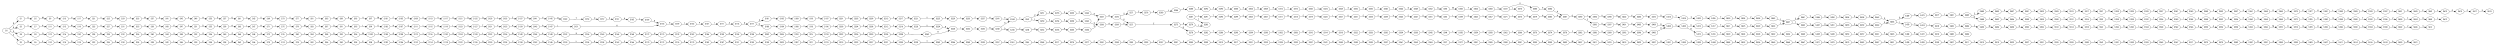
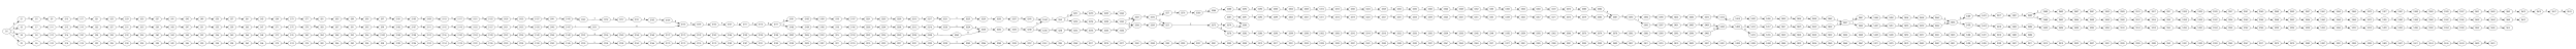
  strict digraph {
    fontname="Roboto Condensed"
    rankdir=LR
    node [fontname="Roboto Condensed"]
    edge [fontname="Roboto Condensed"]
    S0
    S1
    S2
    S3
    S4
    S5
    S6
    S7
    S8
    S9
    S10
    S11
    S12
    S13
    S14
    S15
    S16
    S17
    S18
    S19
    S20
    S21
    S22
    S23
    S24
    S25
    S26
    S27
    S28
    S29
    S30
    S31
    S32
    S33
    S34
    S35
    S36
    S37
    S38
    S39
    S40
    S41
    S42
    S43
    S44
    S45
    S46
    S47
    S48
    S49
    S50
    S51
    S52
    S53
    S54
    S55
    S56
    S57
    S58
    S59
    S60
    S61
    S62
    S63
    S64
    S65
    S66
    S67
    S68
    S69
    S70
    S71
    S72
    S73
    S74
    S75
    S76
    S77
    S78
    S79
    S80
    S81
    S82
    S83
    S84
    S85
    S86
    S87
    S88
    S89
    S90
    S91
    S92
    S93
    S94
    S95
    S96
    S97
    S98
    S99
    S100
    S101
    S102
    S103
    S104
    S105
    S106
    S107
    S108
    S109
    S110
    S111
    S112
    S113
    S114
    S115
    S116
    S117
    S118
    S119
    S120
    S121
    S122
    S123
    S124
    S125
    S126
    S127
    S128
    S129
    S130
    S131
    S132
    S133
    S134
    S135
    S136
    S137
    S138
    S139
    S140
    S141
    S142
    S143
    S144
    S145
    S146
    S147
    S148
    S149
    S150
    S151
    S152
    S153
    S154
    S155
    S156
    S157
    S158
    S159
    S160
    S161
    S162
    S163
    S164
    S165
    S166
    S167
    S168
    S169
    S170
    S171
    S172
    S173
    S174
    S175
    S176
    S177
    S178
    S179
    S180
    S181
    S182
    S183
    S184
    S185
    S186
    S187
    S188
    S189
    S190
    S191
    S192
    S193
    S194
    S195
    S196
    S197
    S198
    S199
    S200
    S201
    S202
    S203
    S204
    S205
    S206
    S207
    S208
    S209
    S210
    S211
    S212
    S213
    S214
    S215
    S216
    S217
    S218
    S219
    S220
    S221
    S222
    S223
    S224
    S225
    S226
    S227
    S228
    S229
    S230
    S231
    S232
    S233
    S234
    S235
    S236
    S237
    S238
    S239
    S240
    S241
    S242
    S243
    S244
    S245
    S246
    S247
    S248
    S249
    S250
    S251
    S252
    S253
    S254
    S255
    S256
    S257
    S258
    S259
    S260
    S261
    S262
    S263
    S264
    S265
    S266
    S267
    S268
    S269
    S270
    S271
    S272
    S273
    S274
    S275
    S276
    S277
    S278
    S279
    S280
    S281
    S282
    S283
    S284
    S285
    S286
    S288
    S289
    S290
    S287
    S291
    S292
    S293
    S294
    S295
    S296
    S297
    S298
    S299
    S300
    S301
    S302
    S303
    S304
    S305
    S306
    S307
    S308
    S309
    S310
    S311
    S312
    S313
    S314
    S315
    S316
    S317
    S318
    S319
    S320
    S321
    S322
    S323
    S324
    S325
    S326
    S327
    S328
    S329
    S330
    S331
    S332
    S333
    S334
    S335
    S336
    S337
    S338
    S339
    S340
    S341
    S342
    S343
    S344
    S345
    S346
    S347
    S348
    S349
    S350
    S351
    S352
    S353
    S354
    S355
    S356
    S357
    S358
    S359
    S360
    S361
    S362
    S363
    S364
    S365
    S366
    S367
    S368
    S369
    S370
    S371
    S372
    S373
    S374
    S375
    S376
    S377
    S378
    S379
    S380
    S381
    S382
    S383
    S384
    S385
    S386
    S387
    S388
    S389
    S390
    S391
    S392
    S393
    S394
    S395
    S396
    S397
    S398
    S399
    S400
    S401
    S402
    S403
    S404
    S405
    S406
    S407
    S408
    S409
    S410
    S411
    S412
    S413
    S414
    S415
    S416
    S417
    S418
    S419
    S420
    S421
    S422
    S423
    S424
    S425
    S426
    S427
    S428
    S429
    S430
    S431
    S432
    S433
    S434
    S435
    S436
    S437
    S438
    S439
    S440
    S441
    S442
    S443
    S444
    S445
    S446
    S447
    S448
    S449
    S450
    S451
    S452
    S453
    S454
    S455
    S456
    S457
    S458
    S459
    S460
    S461
    S462
    S463
    S464
    S465
    S466
    S467
    S468
    S469
    S470
    S471
    S472
    S473
    S474
    S475
    S476
    S477
    S478
    S479
    S480
    S481
    S482
    S483
    S484
    S485
    S486
    S487
    S488
    S489
    S490
    S491
    S492
    S493
    S494
    S495
    S496
    S497
    S498
    S499
    S500
    S501
    S502
    S503
    S504
    S505
    S506
    S507
    S508
    S509
    S510
    S511
    S512
    S513
    S514
    S515
    S516
    S517
    S518
    S519
    S520
    S521
    S522
    S523
    S524
    S525
    S526
    S527
    S528
    S529
    S530
    S531
    S532
    S533
    S534
    S535
    S536
    S537
    S538
    S539
    S540
    S541
    S542
    S543
    S544
    S545
    S546
    S547
    S548
    S549
    S550
    S551
    S552
    S553
    S554
    S555
    S556
    S557
    S558
    S559
    S560
    S561
    S562
    S563
    S564
    S565
    S566
    S567
    S568
    S569
    S570
    S571
    S572
    S573
    S574
    S575
    S576
    S577
    S578
    S579
    S580
    S581
    S582
    S583
    S584
    S585
    S586
    S587
    S588
    S589
    S590
    S591
    S592
    S593
    S594
    S595
    S596
    S597
    S598
    S599
    S600
    S601
    S602
    S603
    S604
    S605
    S606
    S607
    S608
    S609
    S610
    S611
    S612
    S613
    S614
    S615
    S616
    S617
    S618
    S619
    S620
    S621
    S0 -> S1 [label=D]
    S0 -> S2 [label=S]
    S0 -> S3 [label=A]
    S0 -> S4 [label=G]
    S1 -> S5 [label=G]
    S2 -> S6 [label=N]
    S3 -> S7 [label=Y]
    S4 -> S8 [label=I]
    S5 -> S9 [label=M]
    S6 -> S10 [label=E]
    S7 -> S11 [label=H]
    S8 -> S12 [label=Q]
    S9 -> S13 [label=K]
    S10 -> S14 [label=L]
    S11 -> S15 [label=Y]
    S12 -> S16 [label=L]
    S13 -> S17 [label=V]
    S14 -> S18 [label=D]
    S15 -> S19 [label=W]
    S16 -> S20 [label=A]
    S17 -> S21 [label=A]
    S18 -> S22 [label=L]
    S19 -> S23 [label=N]
    S20 -> S24 [label=Y]
    S21 -> S25 [label=Y]
    S22 -> S26 [label=H]
    S23 -> S27 [label=V]
    S24 -> S28 [label=N]
    S25 -> S29 [label=H]
    S26 -> S30 [label=G]
    S27 -> S31 [label=V]
    S28 -> S32 [label=Y]
    S29 -> S33 [label=Y]
    S30 -> S34 [label=C]
    S31 -> S35 [label=H]
    S32 -> S36 [label=W]
    S33 -> S37 [label=W]
    S34 -> S38 [label=L]
    S35 -> S39 [label=G]
    S36 -> S40 [label=G]
    S37 -> S41 [label=S]
    S38 -> S42 [label=Q]
    S39 -> S43 [label=H]
    S40 -> S44 [label=V]
    S41 -> S45 [label=I]
    S42 -> S46 [label=L]
    S43 -> S47 [label=P]
    S44 -> S48 [label=V]
    S45 -> S49 [label=V]
    S46 -> S50 [label=Y]
    S47 -> S51 [label=S]
    S48 -> S52 [label=H]
    S49 -> S53 [label=H]
    S50 -> S54 [label=P]
    S51 -> S55 [label=D]
    S52 -> S56 [label=G]
    S53 -> S57 [label=G]
    S54 -> S58 [label=L]
    S55 -> S59 [label=S]
    S56 -> S60 [label=T]
    S57 -> S61 [label=Q]
    S58 -> S62 [label=W]
    S59 -> S63 [label=A]
    S60 -> S64 [label=P]
    S61 -> S65 [label=S]
    S62 -> S66 [label=R]
    S63 -> S67 [label=L]
    S64 -> S68 [label=S]
    S65 -> S69 [label=S]
    S66 -> S70 [label=I]
    S67 -> S71 [label=H]
    S68 -> S72 [label=E]
    S69 -> S73 [label=E]
    S70 -> S74 [label=A]
    S71 -> S75 [label=L]
    S72 -> S76 [label=S]
    S73 -> S77 [label=S]
    S74 -> S78 [label=G]
    S75 -> S79 [label=T]
    S76 -> S80 [label=S]
    S77 -> S81 [label=A]
    S78 -> S82 [label=G]
    S79 -> S83 [label=M]
    S80 -> S84 [label=L]
    S81 -> S85 [label=L]
    S82 -> S86 [label=V]
    S83 -> S87 [label=Y]
    S84 -> S88 [label=H]
    S85 -> S89 [label=H]
    S86 -> S90 [label=N]
    S87 -> S91 [label=Q]
    S88 -> S92 [label=Q]
    S89 -> S93 [label=R]
    S90 -> S94 [label=G]
    S91 -> S95 [label=S]
    S92 -> S96 [label=T]
    S93 -> S97 [label=V]
    S94 -> S98 [label=E]
    S95 -> S99 [label=L]
    S96 -> S100 [label=M]
    S97 -> S101 [label=M]
    S98 -> S102 [label=R]
    S99 -> S103 [label=G]
    S100 -> S104 [label=Y]
    S101 -> S105 [label=F]
    S102 -> S106 [label=V]
    S103 -> S107 [label=H]
    S104 -> S108 [label=Q]
    S105 -> S109 [label=D]
    S106 -> S110 [label=Q]
    S107 -> S111 [label=Q]
    S108 -> S112 [label=T]
    S109 -> S113 [label=S]
    S110 -> S114 [label=I]
    S111 -> S115 [label=L]
    S112 -> S116 [label=L]
    S113 -> S117 [label=V]
    S114 -> S118 [label=H]
    S115 -> S119 [label=A]
    S116 -> S120 [label=G]
    S117 -> S121 [label=G]
    S118 -> S122 [label=V]
    S119 -> S123 [label=L]
    S120 -> S124 [label=Q]
    S121 -> S125 [label=Q]
    S122 -> S126 [label=Y]
    S123 -> S127 [label=V]
    S124 -> S128 [label=Q]
    S125 -> S129 [label=Q]
    S126 -> S130 [label=Q]
    S127 -> S131 [label=T]
    S128 -> S132 [label=L]
    S129 -> S133 [label=L]
    S130 -> S134 [label=E]
    S131 -> S135 [label=Y]
    S132 -> S136 [label=G]
    S133 -> S137 [label=E]
    S134 -> S138 [label=C]
    S135 -> S139 [label=K]
    S136 -> S140 [label=W]
    S137 -> S141 [label=A]
    S138 -> S142 [label=A]
    S139 -> S143 [label=S]
    S140 -> S144 [label=V]
    S141 -> S145 [label=V]
    S142 -> S146 [label=Q]
    S143 -> S147 [label=A]
    S144 -> S148 [label=H]
    S145 -> S149 [label=Q]
    S146 -> S150 [label=K]
    S147 -> S151 [label=L]
    S148 -> S152 [label=Y]
    S149 -> S153 [label=Y]
    S150 -> S154 [label=L]
    S151 -> S155 [label=K]
    S152 -> S156 [label=K]
    S153 -> S157 [label=K]
    S154 -> S158 [label=A]
    S155 -> S159 [label=H]
    S156 -> S160 [label=N]
    S157 -> S161 [label=S]
    S158 -> S162 [label=Q]
    S159 -> S163 [label=L]
    S160 -> S164 [label=A]
    S161 -> S165 [label=A]
    S162 -> S166 [label=V]
    S163 -> S167 [label=P]
    S164 -> S168 [label=L]
    S165 -> S169 [label=L]
    S166 -> S170 [label=N]
    S167 -> S171 [label=I]
    S168 -> S172 [label=K]
    S169 -> S155 [label=K]
    S170 -> S173 [label=Y]
    S171 -> S174 [label=A]
    S172 -> S175 [label=H]
    S173 -> S176 [label=K]
    S174 -> S177 [label=Q]
    S175 -> S178 [label=L]
    S176 -> S179 [label=D]
    S177 -> S180 [label=D]
    S177 -> S181 [label=E]
    S178 -> S182 [label=S]
    S179 -> S183 [label=A]
    S180 -> S184 [label=L]
    S181 -> S185 [label=L]
    S182 -> S186 [label=I]
    S183 -> S187 [label=L]
    S184 -> S188 [label=L]
    S185 -> S189 [label=Q]
    S186 -> S190 [label=A]
    S187 -> S191 [label=M]
    S188 -> S192 [label=I]
    S189 -> S193 [label=V]
    S190 -> S194 [label=Q]
    S191 -> S195 [label=L]
    S192 -> S196 [label=I]
    S193 -> S197 [label=A]
    S194 -> S198 [label=D]
    S195 -> S199 [label=L]
    S196 -> S200 [label=I]
    S197 -> S201 [label=I]
    S198 -> S202 [label=L]
    S199 -> S203 [label=P]
    S200 -> S204 [label=E]
    S201 -> S205 [label=E]
    S202 -> S206 [label=R]
    S203 -> S207 [label=L]
    S204 -> S208 [label=G]
    S205 -> S209 [label=G]
    S206 -> S210 [label=V]
    S207 -> S211 [label=A]
    S208 -> S212 [label=C]
    S209 -> S213 [label=C]
    S210 -> S214 [label=S]
    S211 -> S215 [label=T]
    S212 -> S216 [label=Y]
    S213 -> S217 [label=Y]
    S214 -> S218 [label=I]
    S215 -> S219 [label=S]
    S216 -> S220 [label=L]
    S217 -> S221 [label=M]
    S218 -> S222 [label=D]
    S219 -> S223 [label=T]
    S220 -> S224 [label=Y]
    S221 -> S225 [label=Y]
    S222 -> S226 [label=G]
    S223 -> S227 [label=N]
    S224 -> S228 [label=R]
    S225 -> S229 [label=R]
    S226 -> S230 [label=C]
    S227 -> S231 [label=V]
    S228 -> S232 [label=I]
    S229 -> S233 [label=I]
    S230 -> S234 [label=Y]
    S231 -> S235 [label=Y]
    S232 -> S236 [label=F]
    S233 -> S237 [label=F]
    S234 -> S238 [label=L]
    S235 -> S239 [label=V]
    S236 -> S240 [label=K]
    S237 -> S241 [label=K]
    S238 -> S242 [label=Y]
    S239 -> S243 [label=T]
    S240 -> S244 [label=E]
    S240 -> S245 [label=D]
    S241 -> S244 [label=E]
    S242 -> S228 [label=R]
    S243 -> S246 [label=G]
    S244 -> S247 [label=F]
    S245 -> S248 [label=F]
    S246 -> S249 [label=H]
    S247 -> S250 [label=L]
    S247 -> S251 [label=V]
    S248 -> S252 [label=V]
    S249 -> S253 [label=Y]
    S250 -> S254 [label=A]
    S251 -> S255 [label=A]
    S252 -> S256 [label=A]
    S253 -> S257 [label=L]
    S254 -> S258 [label=A]
    S255 -> S259 [label=A]
    S256 -> S260 [label=A]
    S257 -> S261 [label=F]
    S258 -> S262 [label=C]
    S259 -> S263 [label=C]
    S260 -> S264 [label=C]
    S261 -> S265 [label=H]
    S262 -> S266 [label=D]
-   S263 -> S267 [label=D]
+   S262 -> S267 [label=D]
    S264 -> S267 [label=D]
    S265 -> S268 [label=L]
    S266 -> S269 [label=A]
    S267 -> S270 [label=A]
    S268 -> S271 [label=F]
    S269 -> S272 [label=P]
    S270 -> S272 [label=P]
    S270 -> S273 [label=S]
    S271 -> S274 [label=R]
    S272 -> S275 [label=E]
    S273 -> S276 [label=E]
    S274 -> S277 [label=P]
    S275 -> S278 [label=Q]
    S275 -> S279 [label=R]
    S276 -> S280 [label=R]
    S277 -> S281 [label=F]
    S278 -> S282 [label=L]
    S279 -> S283 [label=L]
    S280 -> S284 [label=L]
    S281 -> S285 [label=V]
    S282 -> S286 [label=T]
    S284 -> S288 [label=V]
    S285 -> S289 [label=P]
    S286 -> S290 [label=L]
    S288 -> S292 [label=V]
    S289 -> S293 [label=V]
    S290 -> S294 [label=V]
    S287 -> S283 [label=T]
    S287 -> S291 [label=L]
    S291 -> S295 [label=T]
    S292 -> S296 [label=A]
    S293 -> S297 [label=C]
    S294 -> S298 [label=T]
    S295 -> S299 [label=S]
    S296 -> S300 [label=S]
    S297 -> S301 [label=Q]
    S298 -> S302 [label=Q]
    S299 -> S303 [label=S]
    S300 -> S304 [label=S]
    S301 -> S305 [label=E]
    S302 -> S306 [label=N]
    S303 -> S307 [label=P]
    S304 -> S308 [label=N]
    S305 -> S309 [label=N]
    S306 -> S310 [label=Q]
    S307 -> S311 [label=R]
    S308 -> S312 [label=R]
    S309 -> S313 [label=E]
    S310 -> S314 [label=L]
    S311 -> S315 [label=H]
    S312 -> S316 [label=T]
    S313 -> S317 [label=N]
    S314 -> S318 [label=M]
    S315 -> S319 [label=E]
    S316 -> S320 [label=L]
    S317 -> S321 [label=L]
    S318 -> S322 [label=N]
    S319 -> S323 [label=L]
    S320 -> S324 [label=L]
    S321 -> S325 [label=E]
    S322 -> S326 [label=E]
    S323 -> S327 [label=L]
    S324 -> S328 [label=L]
    S325 -> S329 [label=I]
    S326 -> S330 [label=L]
    S327 -> S331 [label=G]
    S328 -> S332 [label=E]
    S329 -> S333 [label=E]
    S330 -> S334 [label=V]
    S331 -> S335 [label=E]
    S332 -> S336 [label=E]
    S333 -> S337 [label=N]
    S334 -> S338 [label=Q]
    S335 -> S339 [label=F]
    S336 -> S340 [label=F]
    S337 -> S341 [label=V]
    S338 -> S342 [label=S]
    S339 -> S343 [label=V]
    S340 -> S344 [label=V]
    S341 -> S345 [label=K]
    S342 -> S346 [label=Q]
    S343 -> S347 [label=E]
    S344 -> S348 [label=D]
    S345 -> S349 [label=N]
    S346 -> S350 [label=L]
    S347 -> S351 [label=S]
    S348 -> S352 [label=S]
    S349 -> S353 [label=N]
    S350 -> S354 [label=V]
    S351 -> S355 [label=Q]
    S352 -> S356 [label=Q]
    S353 -> S357 [label=D]
    S354 -> S358 [label=L]
    S355 -> S359 [label=L]
    S356 -> S360 [label=M]
    S357 -> S361 [label=W]
    S358 -> S362 [label=L]
    S359 -> S363 [label=S]
    S360 -> S364 [label=T]
    S361 -> S365 [label=R]
    S362 -> S366 [label=L]
    S363 -> S367 [label=L]
    S364 -> S368 [label=L]
    S365 -> S369 [label=K]
    S366 -> S370 [label=H]
    S367 -> S371 [label=V]
    S368 -> S372 [label=V]
    S369 -> S373 [label=S]
    S370 -> S374 [label=H]
    S371 -> S375 [label=L]
    S372 -> S376 [label=L]
    S373 -> S377 [label=C]
    S374 -> S378 [label=T]
    S375 -> S379 [label=S]
-   S372 -> S380 [label=S]
+   S376 -> S380 [label=S]
    S377 -> S381 [label=M]
    S378 -> S382 [label=Y]
    S379 -> S383 [label=H]
    S380 -> S384 [label=H]
    S381 -> S385 [label=T]
    S382 -> S386 [label=F]
    S383 -> S387 [label=A]
    S384 -> S387 [label=A]
    S385 -> S388 [label=R]
    S386 -> S389 [label=V]
    S387 -> S390 [label=Q]
    S388 -> S391 [label=F]
    S389 -> S392 [label=K]
    S390 -> S393 [label=F]
    S390 -> S394 [label=I]
    S391 -> S395 [label=V]
    S392 -> S396 [label=V]
    S393 -> S397 [label=V]
    S394 -> S398 [label=V]
    S395 -> S399 [label=D]
    S396 -> S400 [label=E]
    S397 -> S401 [label=K]
    S398 -> S402 [label=K]
    S399 -> S403 [label=S]
    S400 -> S404 [label=D]
    S401 -> S405 [label=V]
    S402 -> S406 [label=V]
    S403 -> S407 [label=M]
    S404 -> S408 [label=S]
    S405 -> S409 [label=E]
    S406 -> S410 [label=E]
    S407 -> S411 [label=L]
    S408 -> S412 [label=N]
    S408 -> S413 [label=H]
    S409 -> S404 [label=D]
    S410 -> S414 [label=D]
    S411 -> S415 [label=V]
    S412 -> S416 [label=T]
    S413 -> S417 [label=V]
-   S414 -> S418 [label=T]
+   S418 -> S414 [label=T]
    S415 -> S419 [label=L]
    S416 -> S420 [label=T]
    S417 -> S421 [label=T]
    S418 -> S422 [label=S]
    S419 -> S423 [label=V]
    S420 -> S424 [label=H]
    S421 -> S425 [label=Q]
    S422 -> S426 [label=V]
    S423 -> S427 [label=F]
    S424 -> S428 [label=V]
    S425 -> S429 [label=V]
    S426 -> S430 [label=T]
    S427 -> S431 [label=R]
    S428 -> S432 [label=K]
    S429 -> S433 [label=R]
    S430 -> S434 [label=Q]
    S431 -> S435 [label=H]
    S432 -> S436 [label=L]
    S433 -> S437 [label=L]
    S434 -> S438 [label=V]
    S435 -> S439 [label=S]
    S436 -> S440 [label=I]
    S437 -> S441 [label=S]
    S437 -> S442 [label=T]
    S438 -> S443 [label=R]
    S439 -> S444 [label=S]
    S440 -> S445 [label=I]
    S441 -> S446 [label=V]
    S442 -> S447 [label=V]
    S443 -> S437 [label=L]
    S444 -> S448 [label=F]
    S445 -> S449 [label=D]
    S446 -> S450 [label=D]
    S447 -> S451 [label=D]
    S448 -> S452 [label=R]
    S449 -> S453 [label=S]
    S450 -> S454 [label=S]
    S451 -> S455 [label=S]
    S452 -> S456 [label=Q]
    S453 -> S457 [label=Y]
    S454 -> S458 [label=G]
    S455 -> S459 [label=G]
    S456 -> S460 [label=N]
    S457 -> S461 [label=N]
    S458 -> S462 [label=N]
    S459 -> S463 [label=N]
    S460 -> S464 [label=G]
    S461 -> S465 [label=G]
    S462 -> S466 [label=G]
    S463 -> S466 [label=G]
    S464 -> S467 [label=L]
    S465 -> S468 [label=N]
    S466 -> S469 [label=Q]
    S466 -> S470 [label=L]
    S467 -> S471 [label=K]
    S468 -> S472 [label=N]
    S469 -> S473 [label=A]
    S470 -> S474 [label=A]
    S471 -> S475 [label=L]
    S472 -> S476 [label=L]
    S473 -> S477 [label=L]
    S474 -> S478 [label=L]
    S475 -> S479 [label=V]
    S476 -> S480 [label=L]
    S477 -> S481 [label=L]
    S478 -> S482 [label=L]
    S479 -> S483 [label=I]
    S480 -> S484 [label=A]
    S481 -> S485 [label=A]
    S482 -> S486 [label=S]
    S483 -> S487 [label=D]
    S485 -> S488 [label=Q]
-   S485 -> S489 [label=E]
+   S489 -> S485 [label=E]
    S486 -> S490 [label=E]
    S487 -> S491 [label=S]
    S488 -> S492 [label=L]
    S489 -> S493 [label=L]
    S490 -> S494 [label=M]
    S491 -> S495 [label=M]
    S492 -> S496 [label=H]
    S493 -> S497 [label=R]
    S494 -> S498 [label=R]
    S495 -> S499 [label=E]
    S496 -> S500 [label=R]
    S497 -> S501 [label=Q]
    S498 -> S502 [label=Q]
    S499 -> S503 [label=T]
    S500 -> S504 [label=I]
    S501 -> S505 [label=V]
    S502 -> S506 [label=V]
    S503 -> S507 [label=S]
    S504 -> S508 [label=L]
    S505 -> S509 [label=L]
    S506 -> S510 [label=L]
    S507 -> S511 [label=N]
    S508 -> S512 [label=T]
    S509 -> S513 [label=I]
    S510 -> S514 [label=N]
    S511 -> S515 [label=Y]
    S512 -> S516 [label=A]
    S513 -> S517 [label=M]
    S514 -> S518 [label=M]
    S515 -> S519 [label=F]
    S516 -> S520 [label=T]
    S517 -> S521 [label=S]
    S518 -> S522 [label=S]
    S519 -> S523 [label=R]
    S520 -> S524 [label=H]
    S521 -> S525 [label=H]
    S522 -> S526 [label=H]
    S523 -> S527 [label=S]
    S524 -> S528 [label=N]
    S525 -> S529 [label=N]
    S526 -> S530 [label=N]
    S527 -> S531 [label=I]
    S528 -> S532 [label=I]
    S529 -> S533 [label=I]
    S530 -> S534 [label=L]
    S531 -> S535 [label=S]
    S532 -> S536 [label=T]
    S533 -> S537 [label=V]
    S534 -> S538 [label=V]
    S535 -> S539 [label=D]
    S536 -> S540 [label=A]
    S537 -> S541 [label=T]
    S538 -> S542 [label=T]
    S539 -> S543 [label=V]
    S540 -> S544 [label=I]
    S541 -> S545 [label=G]
    S542 -> S546 [label=A]
    S543 -> S547 [label=I]
    S544 -> S548 [label=A]
    S545 -> S549 [label=S]
    S546 -> S550 [label=G]
    S547 -> S551 [label=V]
    S548 -> S552 [label=N]
    S549 -> S553 [label=S]
    S550 -> S554 [label=A]
    S551 -> S555 [label=N]
    S552 -> S556 [label=E]
    S553 -> S557 [label=E]
    S554 -> S558 [label=D]
    S555 -> S559 [label=K]
    S556 -> S560 [label=P]
    S557 -> S561 [label=S]
    S558 -> S562 [label=L]
    S559 -> S563 [label=D]
    S560 -> S564 [label=S]
    S561 -> S565 [label=A]
    S562 -> S566 [label=V]
    S563 -> S567 [label=G]
    S564 -> S568 [label=L]
    S565 -> S569 [label=G]
    S566 -> S570 [label=M]
    S567 -> S571 [label=I]
    S568 -> S572 [label=D]
    S569 -> S573 [label=E]
    S570 -> S574 [label=D]
    S571 -> S575 [label=L]
    S572 -> S576 [label=S]
    S573 -> S577 [label=P]
    S574 -> S578 [label=Q]
    S575 -> S579 [label=E]
    S576 -> S580 [label=K]
    S577 -> S581 [label=K]
    S578 -> S582 [label=K]
    S579 -> S583 [label=E]
    S580 -> S584 [label=Q]
    S581 -> S585 [label=L]
    S582 -> S586 [label=L]
    S583 -> S587 [label=K]
    S584 -> S588 [label=A]
    S585 -> S589 [label=A]
    S586 -> S590 [label=A]
    S587 -> S591 [label=D]
    S588 -> S592 [label=T]
    S589 -> S593 [label=A]
    S590 -> S594 [label=A]
    S591 -> S595 [label=K]
    S592 -> S596 [label=P]
    S593 -> S597 [label=P]
    S594 -> S598 [label=A]
    S595 -> S599 [label=I]
    S596 -> S600 [label=V]
    S597 -> S601 [label=I]
    S598 -> S602 [label=S]
    S599 -> S603 [label=S]
    S600 -> S604 [label=F]
    S601 -> S605 [label=R]
    S602 -> S606 [label=V]
    S603 -> S607 [label=N]
    S604 -> S608 [label=R]
    S605 -> S609 [label=C]
    S606 -> S610 [label=V]
    S607 -> S611 [label=T]
    S608 -> S612 [label=L]
    S609 -> S613 [label=L]
    S611 -> S614 [label=S]
    S613 -> S615 [label=G]
    S614 -> S616 [label=A]
    S615 -> S617 [label=C]
    S616 -> S618 [label=N]
    S617 -> S619 [label=S]
    S618 -> S620 [label=A]
    S620 -> S621 [label=M]
  }
